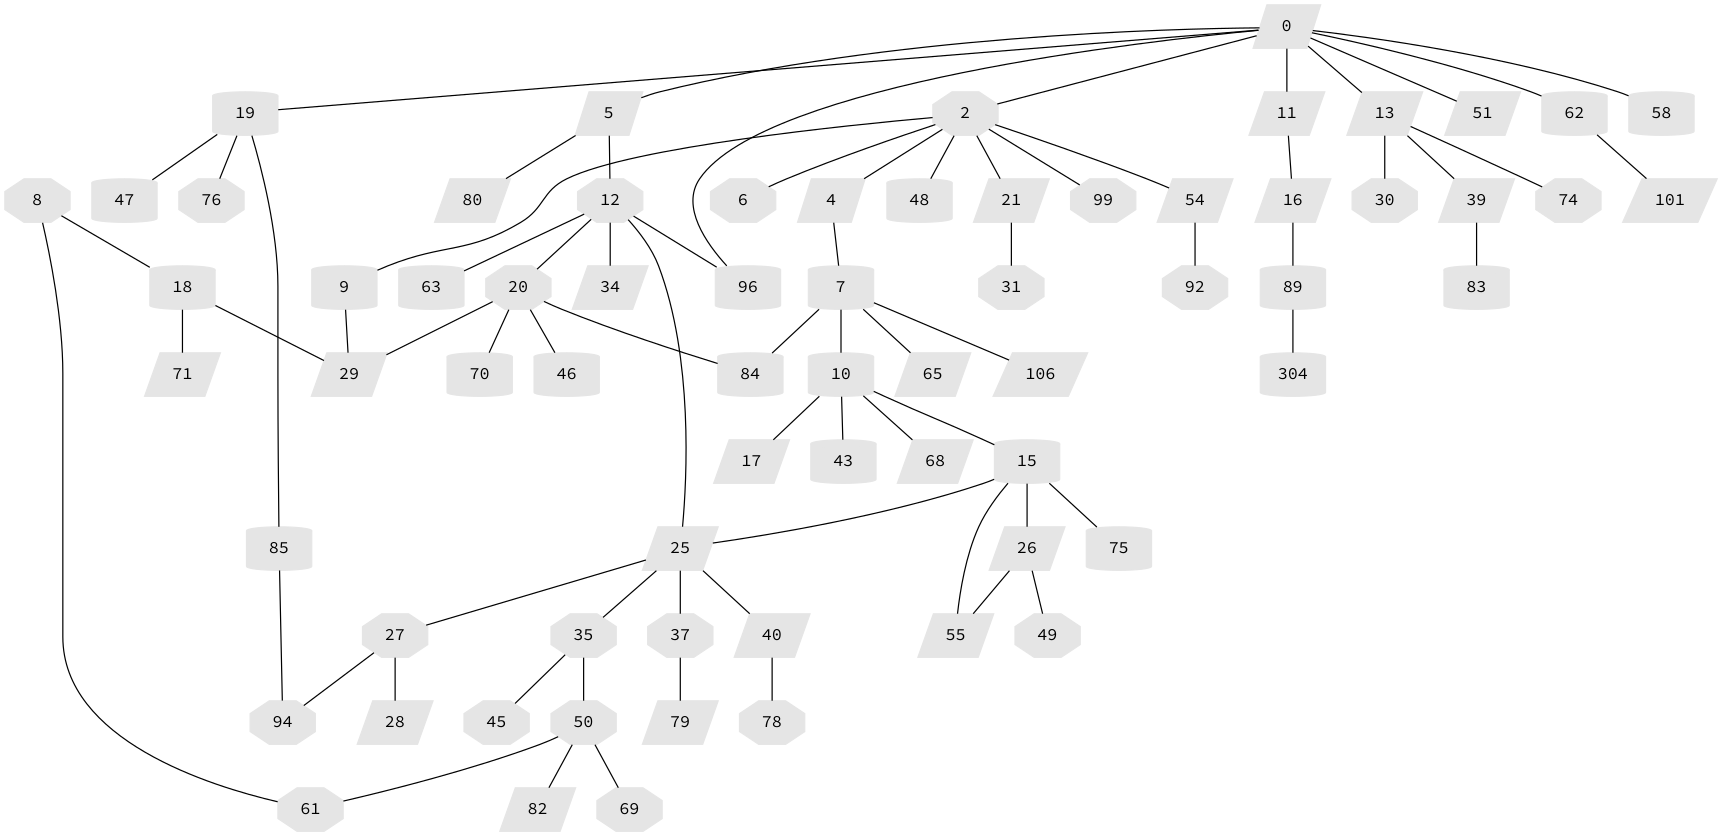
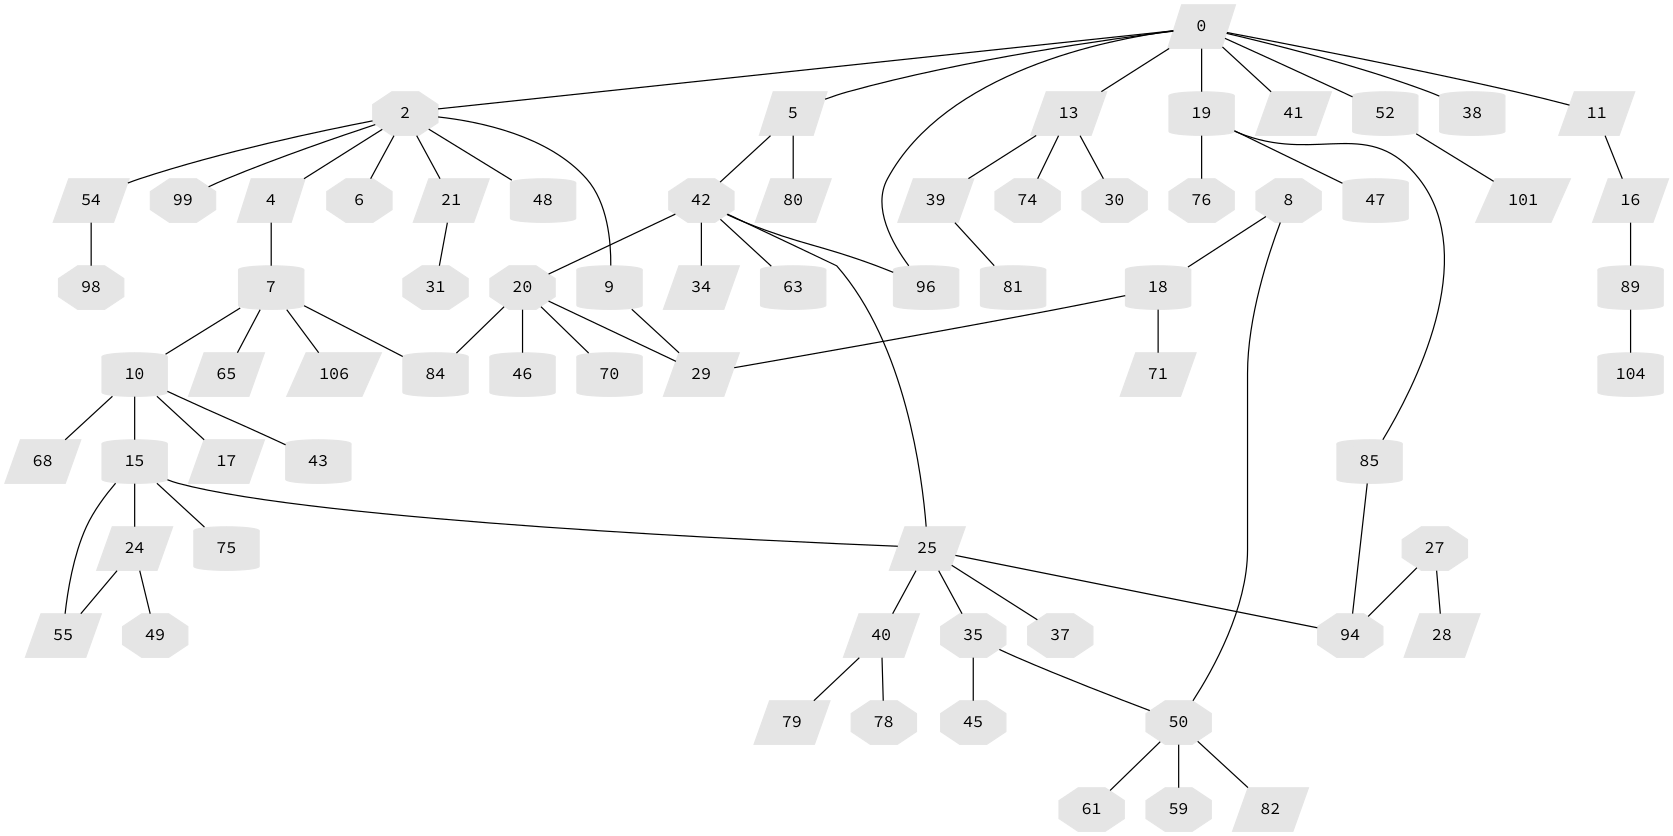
  graph {
    fontname="Source Code Pro"
    node [color=gray90 fontname="Source Code Pro" shape=parallelogram style=filled]
    edge [fontname="Source Code Pro"]
    n1 [label=0 super="+23"]
    2 [shape=octagon super="+3"]
    5 [super="+32"]
    11 [super="+62"]
    13 [super="+36"]
    19 [shape=cylinder super="+44"]
-   41 [label=51]
-   52 [shape=cylinder super="+59" label=62]
-   58 [shape=cylinder super="+90"]
+   41
+   52 [shape=cylinder super="+59"]
+   58 [shape=cylinder super="+90" label=38]
    96 [shape=cylinder super="+100"]
    4 [super="+14"]
    6 [shape=octagon]
    9 [shape=cylinder]
    21
    48 [shape=cylinder]
    54 [super="+86"]
    99 [shape=octagon]
-   12 [shape=octagon super="+24"]
+   12 [shape=octagon super="+24" label=42]
    80 [super="+105"]
    16 [super="+81"]
    30 [shape=octagon]
    39 [super="+72"]
    74 [shape=octagon]
    47 [shape=cylinder super="+73"]
    76 [shape=octagon]
    85 [shape=cylinder super="+95"]
    101
    7 [shape=cylinder super="+67"]
    8 [shape=octagon]
    18 [shape=cylinder super="+33"]
    50 [shape=octagon super="+66"]
    29 [super="+56"]
    31 [shape=octagon super="+93"]
-   92 [shape=octagon super="+102"]
+   92 [shape=octagon super="+102" label=98]
    10 [shape=cylinder super="+42"]
    65
    84 [shape=cylinder super="+87"]
    106
    20 [shape=octagon super="+60"]
    25 [super="+38"]
    34 [super="+53"]
    63 [shape=cylinder]
    15 [shape=cylinder super="+22"]
    17
    43 [shape=cylinder]
    68
    71 [super="+97"]
    61 [shape=octagon]
-   69 [shape=octagon]
+   69 [shape=octagon label=59]
    82
-   26 [super="+98"]
+   26 [super="+98" label=24]
    55
    75 [shape=cylinder]
    89 [shape=cylinder super="+91"]
    46 [shape=cylinder]
    70 [shape=cylinder]
    27 [shape=octagon super="+64"]
    35 [shape=octagon super="+88"]
    37 [shape=octagon super="+57"]
    40 [super="+77"]
-   83 [shape=cylinder super="+103"]
+   83 [shape=cylinder super="+103" label=81]
    49 [shape=octagon]
-   104 [shape=cylinder label=304]
+   104 [shape=cylinder]
    94 [shape=octagon]
    28
    45 [shape=octagon]
    79
    78 [shape=octagon]
    n1 -- 2
    n1 -- 5
    n1 -- 11
    n1 -- 13
    n1 -- 19
    n1 -- 41
    n1 -- 52
    n1 -- 58
    n1 -- 96
    2 -- 4
    2 -- 6
    2 -- 9
    2 -- 21
    2 -- 48
    2 -- 54
    2 -- 99
    5 -- 12
    5 -- 80
    11 -- 16
    13 -- 30
    13 -- 39
    13 -- 74
    19 -- 47
    19 -- 76
    19 -- 85
    52 -- 101
    4 -- 7
    9 -- 29
    21 -- 31
    54 -- 92
    12 -- 96
    12 -- 20
    12 -- 25
    12 -- 34
    12 -- 63
    16 -- 89
    39 -- 83
    85 -- 94
    7 -- 10
    7 -- 65
    7 -- 84
    7 -- 106
    8 -- 18
-   8 -- 61
+   8 -- 50
    18 -- 29
    18 -- 71
    50 -- 61
    50 -- 69
    50 -- 82
    10 -- 15
    10 -- 17
    10 -- 43
    10 -- 68
    20 -- 29
    20 -- 84
    20 -- 46
    20 -- 70
-   25 -- 27
+   25 -- 94
    25 -- 35
    25 -- 37
    25 -- 40
    15 -- 25
    15 -- 26
    15 -- 55
    15 -- 75
    26 -- 55
    26 -- 49
    89 -- 104
    27 -- 94
    27 -- 28
    35 -- 50
    35 -- 45
-   37 -- 79
+   40 -- 79
    40 -- 78
  }
